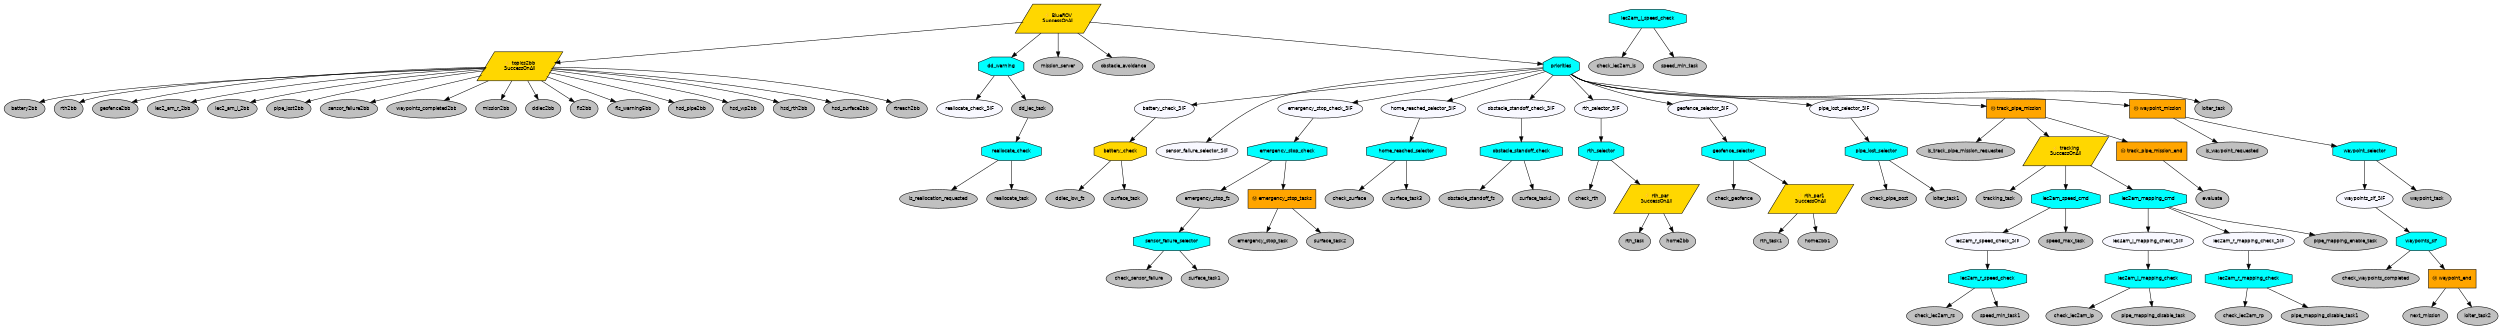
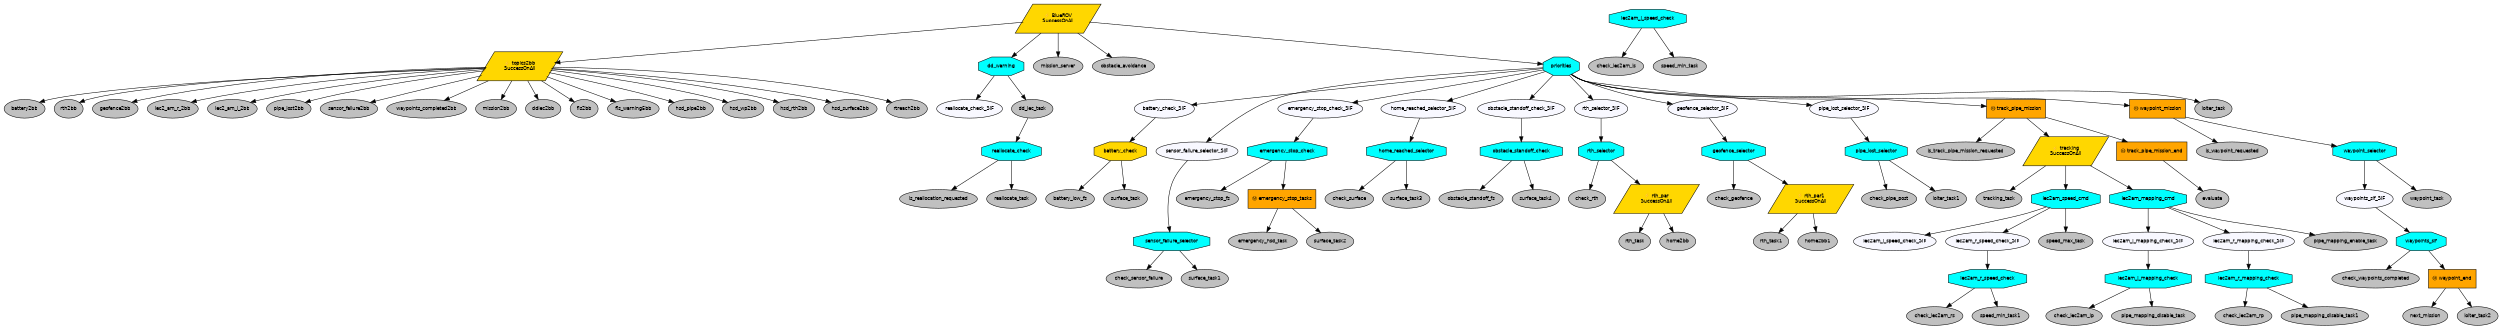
  digraph {
    fontname="DejaVu Sans"
    ordering=out
    node [fillcolor=gray fontcolor=black fontname="DejaVu Sans" fontsize=9 shape=ellipse style=filled]
    edge [fontname="DejaVu Sans"]
    n1 [fillcolor=gold label="⚡ BlueROV\nSuccessOnAll" shape=parallelogram]
    n2 [fillcolor=gold label="⚡ topics2bb\nSuccessOnAll" shape=parallelogram]
    n3 [fillcolor=cyan label=dd_warning shape=octagon]
    n4 [label=mission_server]
    n5 [label=obstacle_avoidance]
    n6 [fillcolor=cyan label=priorities shape=octagon]
    n7 [label=battery2bb]
    n8 [label=rth2bb]
    n9 [label=geofence2bb]
    n10 [label=lec2_am_r_2bb]
    n11 [label=lec2_am_l_2bb]
    n12 [label=pipe_lost2bb]
    n13 [label=sensor_failure2bb]
    n14 [label=waypoints_completed2bb]
    n15 [label=mission2bb]
    n16 [label=ddlec2bb]
    n17 [label=fls2bb]
    n18 [label=fls_warning5bb]
    n19 [label=hsd_pipe2bb]
    n20 [label=hsd_wp2bb]
    n21 [label=hsd_rth2bb]
    n22 [label=hsd_surface2bb]
    n23 [label=rtreach2bb]
    n24 [fillcolor=ghostwhite label=reallocate_check_SIF]
    n25 [label=dd_lec_task]
    n26 [fillcolor=ghostwhite label=battery_check_SIF]
    n27 [fillcolor=ghostwhite label=sensor_failure_selector_SIF]
    n28 [fillcolor=ghostwhite label=emergency_stop_check_SIF]
    n29 [fillcolor=ghostwhite label=home_reached_selector_SIF]
    n30 [fillcolor=ghostwhite label=obstacle_standoff_check_SIF]
    n31 [fillcolor=ghostwhite label=rth_selector_SIF]
    n32 [fillcolor=ghostwhite label=geofence_selector_SIF]
    n33 [fillcolor=ghostwhite label=pipe_lost_selector_SIF]
    n34 [fillcolor=orange label="Ⓜ track_pipe_mission" shape=box]
    n35 [fillcolor=orange label="Ⓜ waypoint_mission" shape=box]
    n36 [label=loiter_task]
    n37 [fillcolor=cyan label=reallocate_check shape=octagon]
    n38 [label=is_reallocation_requested]
    n39 [label=reallocate_task]
    n40 [fillcolor=gold label=battery_check shape=octagon]
    n41 [fillcolor=cyan label=sensor_failure_selector shape=octagon]
    n42 [fillcolor=cyan label=emergency_stop_check shape=octagon]
    n43 [fillcolor=cyan label=home_reached_selector shape=octagon]
    n44 [fillcolor=cyan label=obstacle_standoff_check shape=octagon]
    n45 [fillcolor=cyan label=rth_selector shape=octagon]
    n46 [fillcolor=cyan label=geofence_selector shape=octagon]
    n47 [fillcolor=cyan label=pipe_lost_selector shape=octagon]
    n48 [label=is_track_pipe_mission_requested]
    n49 [fillcolor=gold label="⚡ tracking\nSuccessOnAll" shape=parallelogram]
    n50 [fillcolor=orange label="Ⓜ track_pipe_mission_end" shape=box]
    n51 [label=is_waypoint_requested]
    n52 [fillcolor=cyan label=waypoint_selector shape=octagon]
-   n53 [label=ddlec_low_fs]
+   n53 [label=battery_low_fs]
    n54 [label=surface_task]
    n55 [label=check_sensor_failure]
    n56 [label=surface_task1]
    n57 [label=emergency_stop_fs]
    n58 [fillcolor=orange label="Ⓜ emergency_stop_tasks" shape=box]
-   n59 [label=emergency_stop_task]
+   n59 [label=emergency_hsd_task]
    n60 [label=surface_task2]
    n61 [label=check_surface]
    n62 [label=surface_task3]
    n63 [label=obstacle_standoff_fs]
    n64 [label=surface_task4]
    n65 [label=check_rth]
    n66 [fillcolor=gold label="⚡ rth_par\nSuccessOnAll" shape=parallelogram]
    n67 [label=rth_task]
    n68 [label=home2bb]
    n69 [label=check_geofence]
    n70 [fillcolor=gold label="⚡ rth_par1\nSuccessOnAll" shape=parallelogram]
    n71 [label=rth_task1]
    n72 [label=home2bb1]
    n73 [label=check_pipe_post]
    n74 [label=loiter_task1]
    n75 [label=tracking_task]
    n76 [fillcolor=cyan label=lec2am_speed_cmd shape=octagon]
    n77 [fillcolor=cyan label=lec2am_mapping_cmd shape=octagon]
    n78 [label=evaluate]
+   n79 [fillcolor=ghostwhite label=lec2am_l_speed_check_SIF]
    n80 [fillcolor=ghostwhite label=lec2am_r_speed_check_SIF]
    n81 [label=speed_max_task]
-   n82 [fillcolor=ghostwhite label=lec4am_l_mapping_check_SIF]
+   n82 [fillcolor=ghostwhite label=lec2am_l_mapping_check_SIF]
    n83 [fillcolor=ghostwhite label=lec2am_r_mapping_check_SIF]
    n84 [label=pipe_mapping_enable_task]
    n85 [fillcolor=cyan label=lec2am_r_speed_check shape=octagon]
    n86 [fillcolor=cyan label=lec2am_l_speed_check shape=octagon]
    n87 [label=check_lec2am_ls]
    n88 [label=speed_min_task]
    n89 [label=check_lec2am_rs]
    n90 [label=speed_min_task1]
    n91 [fillcolor=cyan label=lec2am_l_mapping_check shape=octagon]
    n92 [fillcolor=cyan label=lec2am_r_mapping_check shape=octagon]
    n93 [label=check_lec2am_lp]
    n94 [label=pipe_mapping_disable_task]
    n95 [label=check_lec2am_rp]
    n96 [label=pipe_mapping_disable_task1]
    n97 [fillcolor=ghostwhite label=waypoints_sif_SIF]
    n98 [label=waypoint_task]
    n99 [fillcolor=cyan label=waypoints_sif shape=octagon]
    n100 [label=check_waypoints_completed]
    n101 [fillcolor=orange label="Ⓜ waypoint_end" shape=box]
    n102 [label=next_mission]
    n103 [label=loiter_task2]
    n1 -> n2
    n1 -> n3
    n1 -> n4
    n1 -> n5
    n1 -> n6
    n2 -> n7
    n2 -> n8
    n2 -> n9
    n2 -> n10
    n2 -> n11
    n2 -> n12
    n2 -> n13
    n2 -> n14
    n2 -> n15
    n2 -> n16
    n2 -> n17
    n2 -> n18
    n2 -> n19
    n2 -> n20
    n2 -> n21
    n2 -> n22
    n2 -> n23
    n3 -> n24
    n3 -> n25
    n6 -> n26
    n6 -> n27
    n6 -> n28
    n6 -> n29
    n6 -> n30
    n6 -> n31
    n6 -> n32
    n6 -> n33
    n6 -> n34
    n6 -> n35
    n6 -> n36
    n25 -> n37
    n26 -> n40
-   n57 -> n41
+   n27 -> n41
    n28 -> n42
    n29 -> n43
    n30 -> n44
    n31 -> n45
    n32 -> n46
    n33 -> n47
    n34 -> n48
    n34 -> n49
    n34 -> n50
    n35 -> n51
    n35 -> n52
    n37 -> n38
    n37 -> n39
    n40 -> n53
    n40 -> n54
    n41 -> n55
    n41 -> n56
    n42 -> n57
    n42 -> n58
    n43 -> n61
    n43 -> n62
    n44 -> n63
    n44 -> n64
    n45 -> n65
    n45 -> n66
    n46 -> n69
    n46 -> n70
    n47 -> n73
    n47 -> n74
    n49 -> n75
    n49 -> n76
    n49 -> n77
    n50 -> n78
    n52 -> n97
    n52 -> n98
    n58 -> n59
    n58 -> n60
    n66 -> n67
    n66 -> n68
    n70 -> n71
    n70 -> n72
+   n76 -> n79
    n76 -> n80
    n76 -> n81
    n77 -> n82
    n77 -> n83
    n77 -> n84
    n80 -> n85
    n82 -> n91
    n83 -> n92
    n85 -> n89
    n85 -> n90
    n86 -> n87
    n86 -> n88
    n91 -> n93
    n91 -> n94
    n92 -> n95
    n92 -> n96
    n97 -> n99
    n99 -> n100
    n99 -> n101
    n101 -> n102
    n101 -> n103
  }
